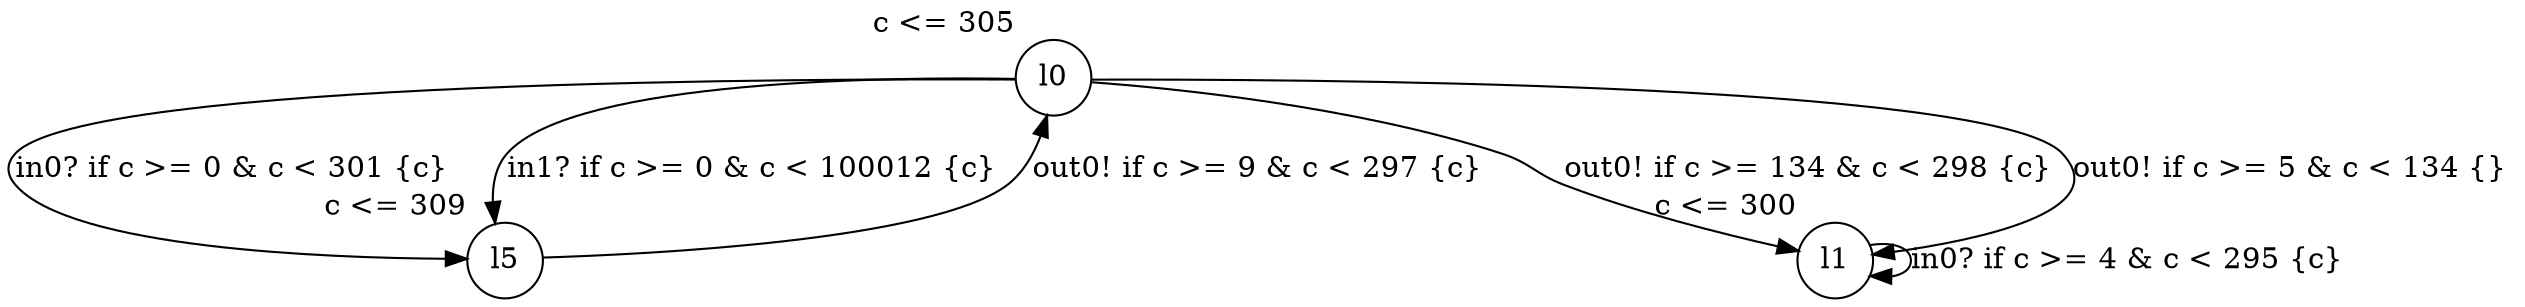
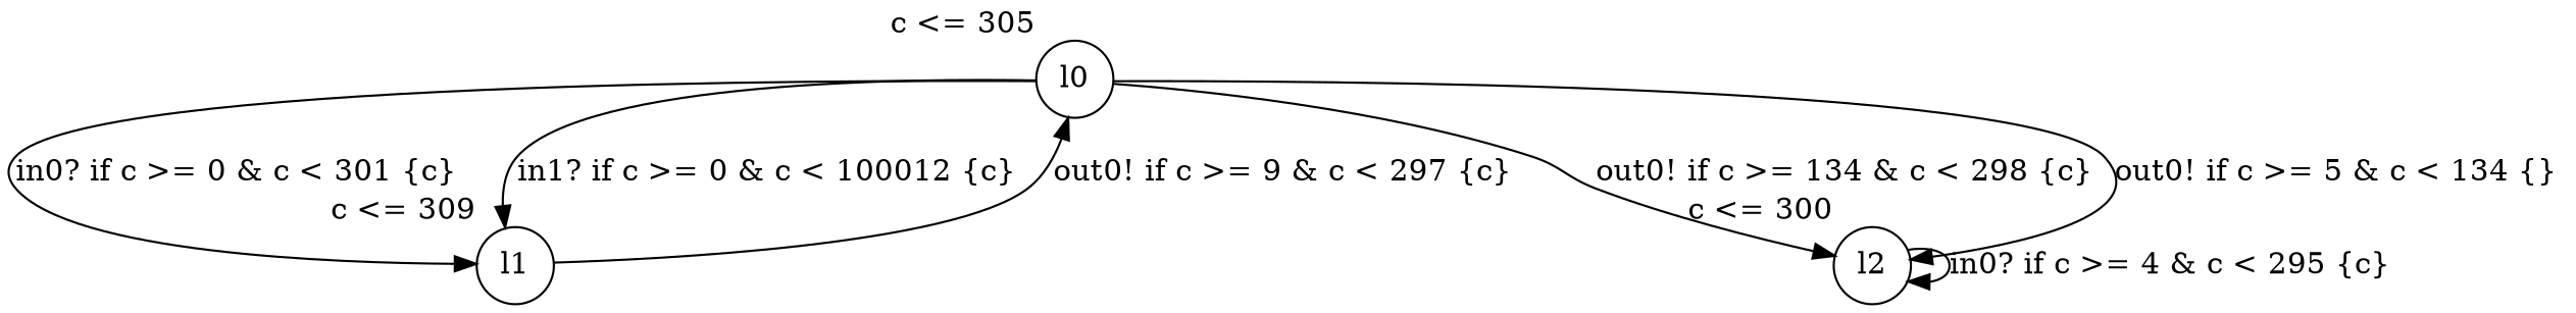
  digraph {
    node [margin=0 shape=circle]
    n1 [label=l0 xlabel="c <= 305"]
-   n2 [label=l5 xlabel="c <= 309"]
-   n3 [label=l1 xlabel="c <= 300"]
+   n2 [label=l1 xlabel="c <= 309"]
+   n3 [label=l2 xlabel="c <= 300"]
    n1 -> n2 [label="in0? if c >= 0 & c < 301 {c} "]
    n1 -> n2 [label="in1? if c >= 0 & c < 100012 {c} "]
    n1 -> n3 [label="out0! if c >= 134 & c < 298 {c} "]
    n1 -> n3 [label="out0! if c >= 5 & c < 134 {} "]
    n2 -> n1 [label="out0! if c >= 9 & c < 297 {c} "]
    n3 -> n3 [label="in0? if c >= 4 & c < 295 {c} "]
  }
